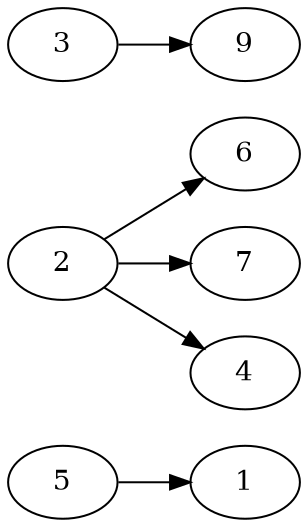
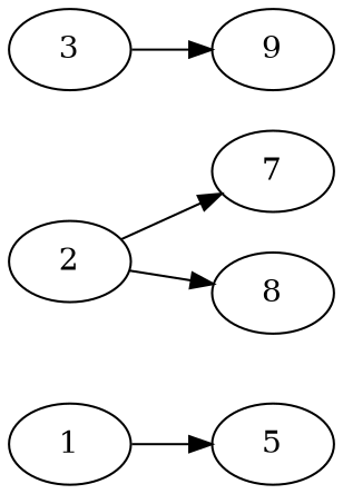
  digraph {
    rankdir=LR
    node [alpha=0.18]
    1 [alpha=0.20 expect_size=21169152]
    5 [alpha=0.19 expect_size=16598016]
    2 [alpha=0.16 expect_size=12971008]
-   6 [alpha=0.07 expect_size=18097152]
    7 [expect_size=33882112]
-   8 [alpha=0.17 expect_size=11166720 label=4]
+   8 [alpha=0.17 expect_size=11166720]
    3 [alpha=0.05 expect_size=10701824]
    9 [expect_size=47253504]
-   5 -> 1
-   2 -> 6
+   1 -> 5
    2 -> 7
    2 -> 8
    3 -> 9
  }
